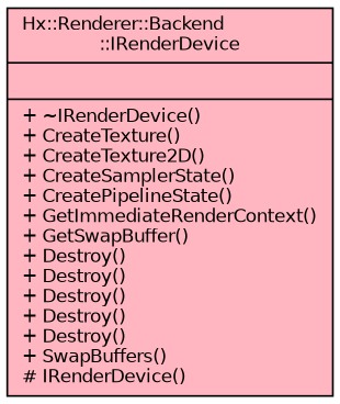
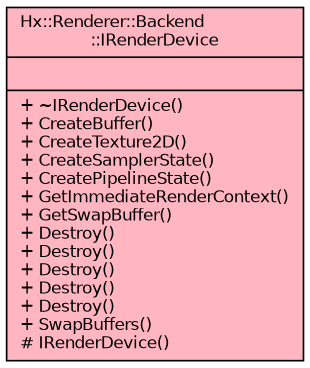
  digraph {
-   n1 [color=black fillcolor=lightpink fontcolor=black fontname=Helvetica fontsize=10 height=0.2 label="{Hx::Renderer::Backend\l::IRenderDevice\n||+ ~IRenderDevice()\l+ CreateTexture()\l+ CreateTexture2D()\l+ CreateSamplerState()\l+ CreatePipelineState()\l+ GetImmediateRenderContext()\l+ GetSwapBuffer()\l+ Destroy()\l+ Destroy()\l+ Destroy()\l+ Destroy()\l+ Destroy()\l+ SwapBuffers()\l# IRenderDevice()\l}" shape=record style=filled width=0.4]
+   n1 [color=black fillcolor=lightpink fontcolor=black fontname=Helvetica fontsize=10 height=0.2 label="{Hx::Renderer::Backend\l::IRenderDevice\n||+ ~IRenderDevice()\l+ CreateBuffer()\l+ CreateTexture2D()\l+ CreateSamplerState()\l+ CreatePipelineState()\l+ GetImmediateRenderContext()\l+ GetSwapBuffer()\l+ Destroy()\l+ Destroy()\l+ Destroy()\l+ Destroy()\l+ Destroy()\l+ SwapBuffers()\l# IRenderDevice()\l}" shape=record style=filled width=0.4]
  }
